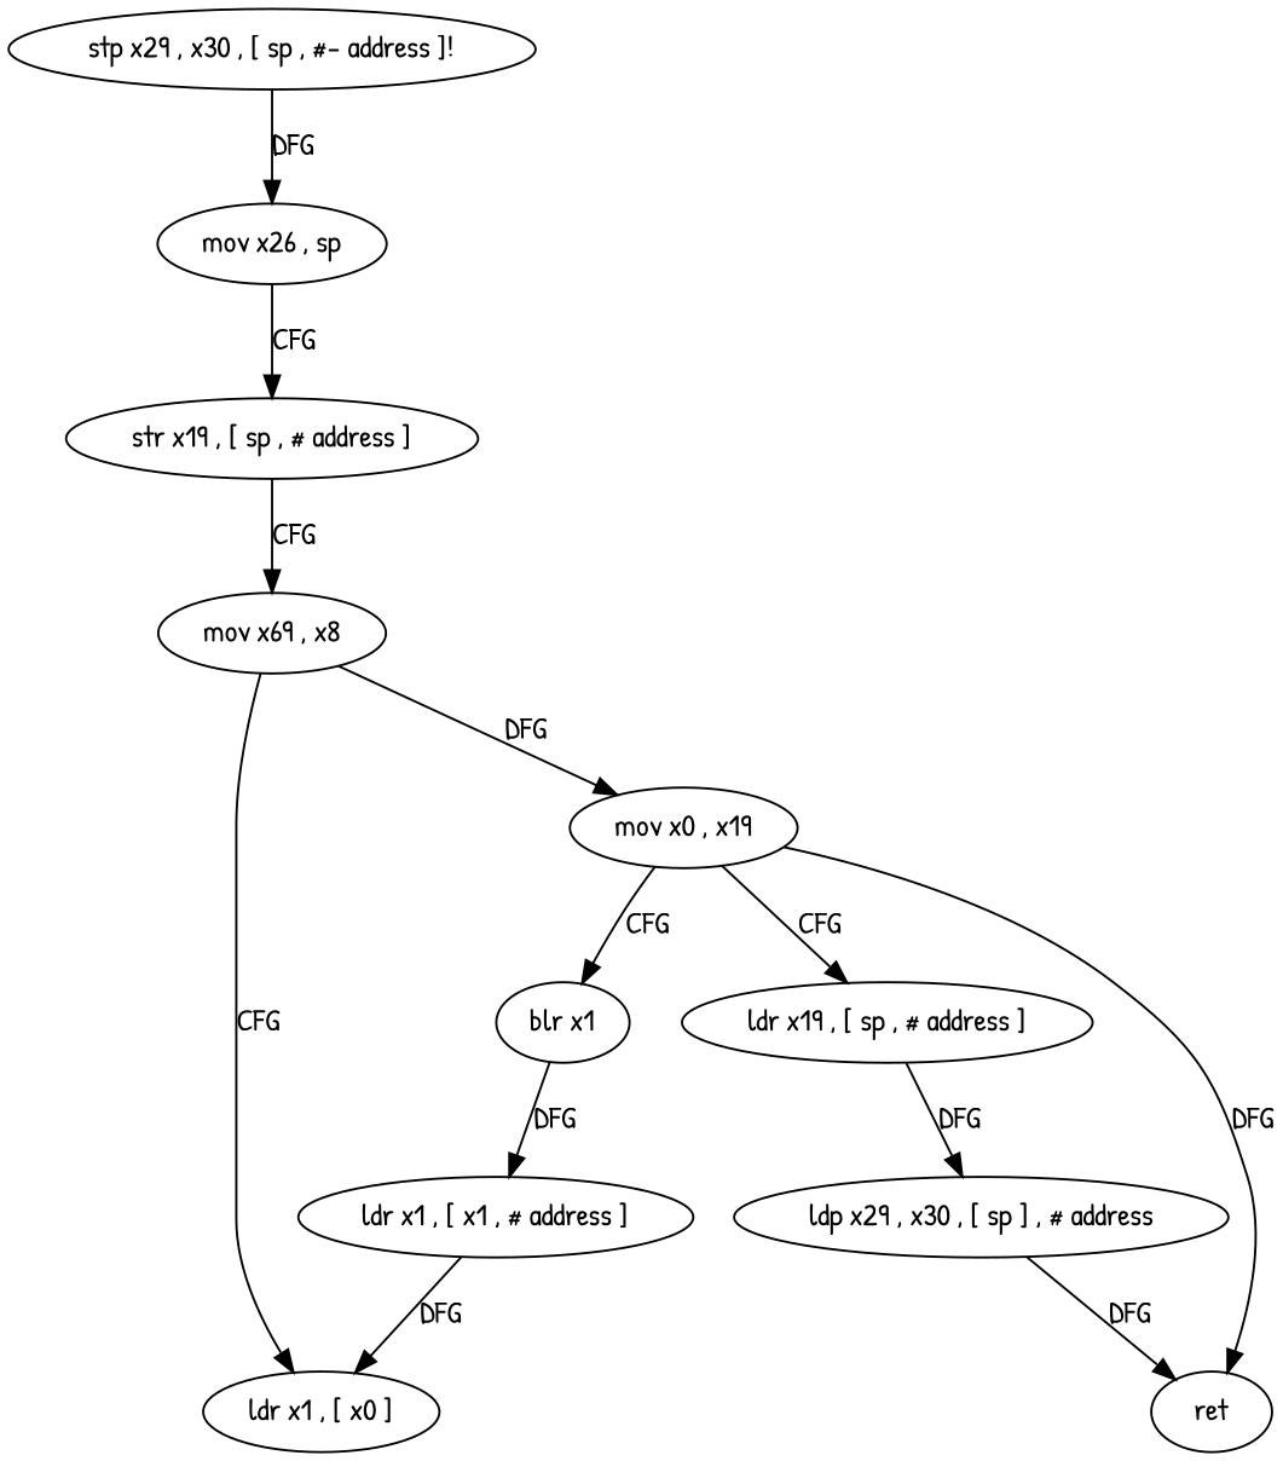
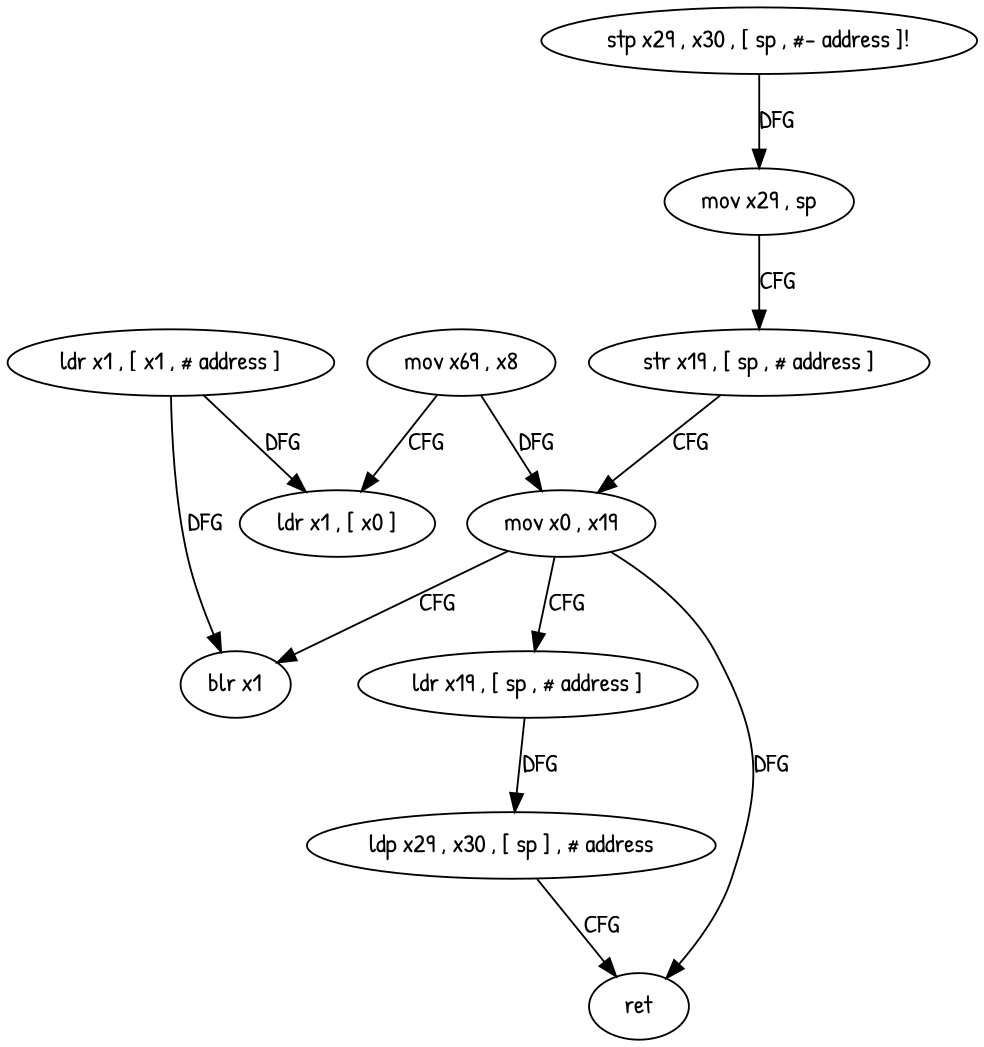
  digraph {
    fontname="Patrick Hand"
    node [fontname="Patrick Hand"]
    edge [fontname="Patrick Hand"]
    n1 [label="stp x29 , x30 , [ sp , #- address ]!"]
-   n2 [label="mov x26 , sp"]
+   n2 [label="mov x29 , sp"]
    n3 [label="str x19 , [ sp , # address ]"]
    n4 [label="mov x69 , x8"]
    n5 [label="ldr x1 , [ x0 ]"]
    n6 [label="mov x0 , x19"]
    n7 [label="blr x1"]
    n8 [label="ldr x19 , [ sp , # address ]"]
    n9 [label=ret]
    n10 [label="ldr x1 , [ x1 , # address ]"]
    n11 [label="ldp x29 , x30 , [ sp ] , # address"]
    n1 -> n2 [label=DFG]
    n2 -> n3 [label=CFG]
-   n3 -> n4 [label=CFG]
+   n3 -> n6 [label=CFG]
    n4 -> n5 [label=CFG]
    n4 -> n6 [label=DFG]
    n6 -> n7 [label=CFG]
    n6 -> n8 [label=CFG]
    n6 -> n9 [label=DFG]
    n8 -> n11 [label=DFG]
    n10 -> n5 [label=DFG]
-   n7 -> n10 [label=DFG]
-   n11 -> n9 [label=DFG]
+   n10 -> n7 [label=DFG]
+   n11 -> n9 [label=CFG]
  }
